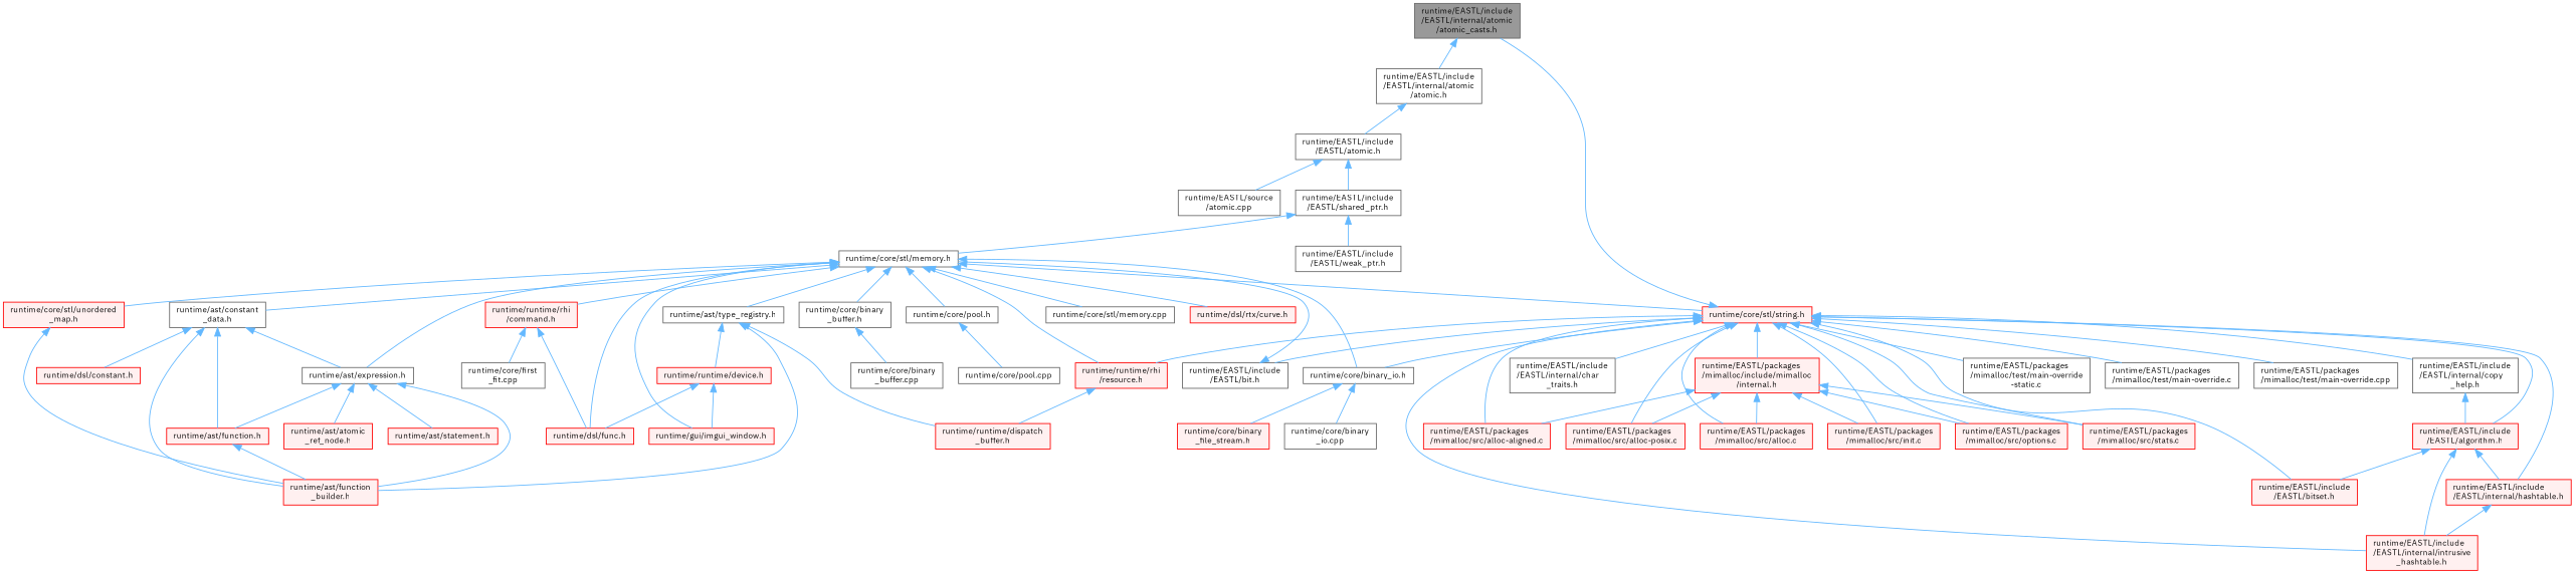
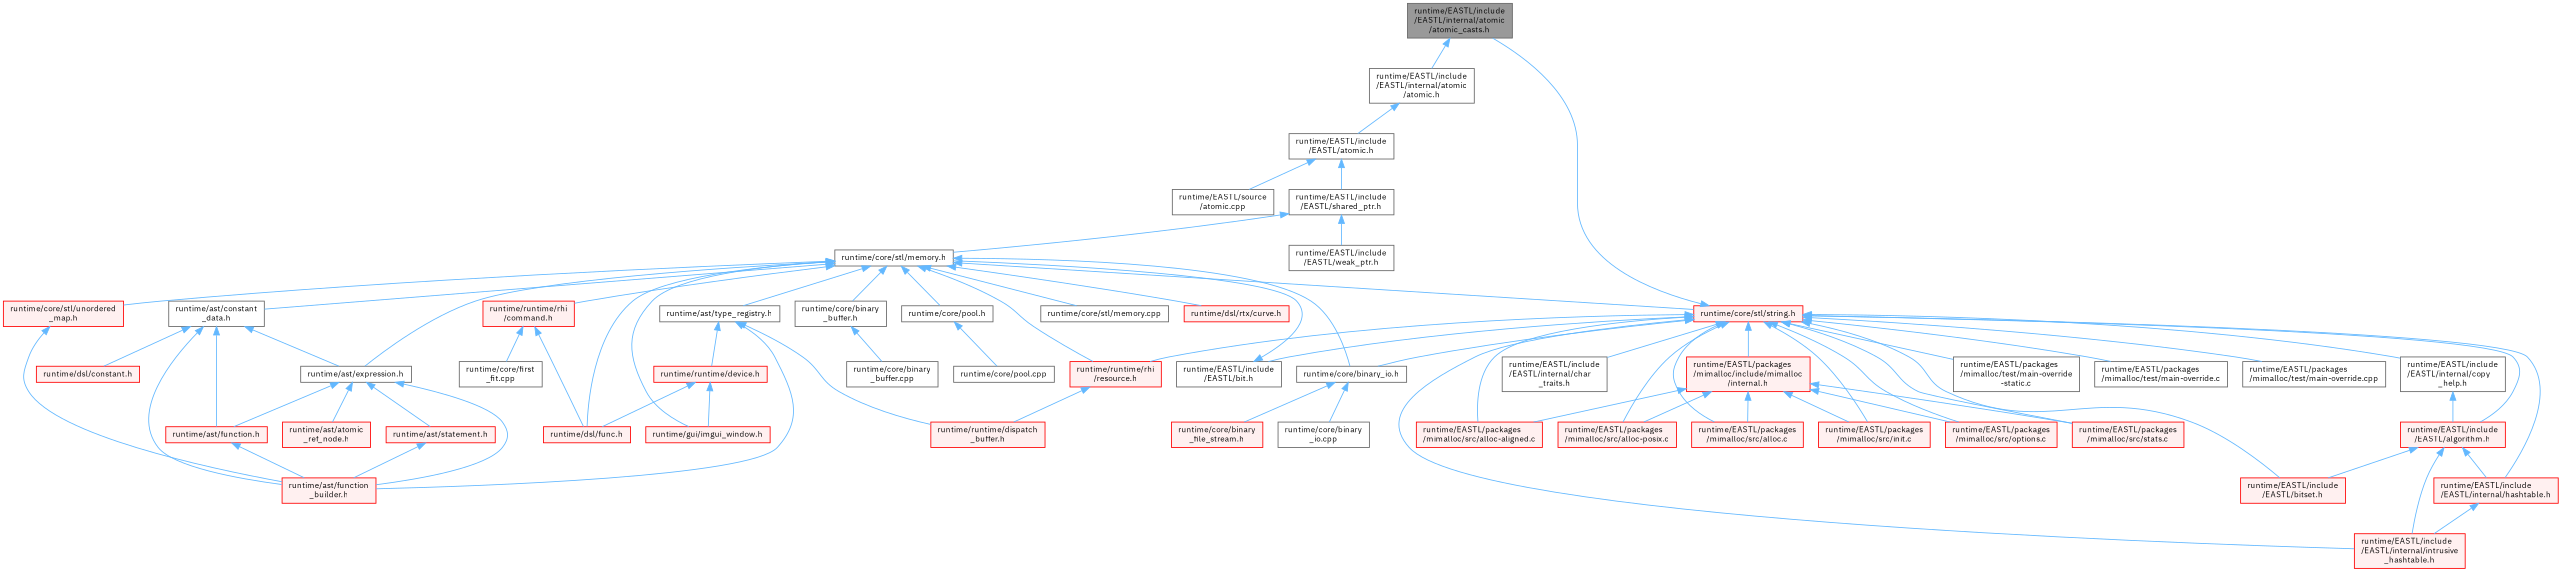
  digraph {
    fontname="IBM Plex Sans"
    node [color=red fillcolor="#FFF0F0" fontname="IBM Plex Sans" fontsize=10 shape=box style=filled]
    edge [color=steelblue1 dir=back fontname="IBM Plex Sans" fontsize=10 labelfontname=Helvetica labelfontsize=10 style=solid]
    n1 [color=gray40 fillcolor=grey60 fontcolor=black height=0.2 label="runtime/EASTL/include\l/EASTL/internal/atomic\l/atomic_casts.h" width=0.4]
    n2 [color=grey40 fillcolor=white height=0.2 label="runtime/EASTL/include\l/EASTL/internal/atomic\l/atomic.h" width=0.4]
    n3 [color=grey40 fillcolor=white height=0.2 label="runtime/EASTL/include\l/EASTL/atomic.h" width=0.4]
    n4 [color=grey40 fillcolor=white height=0.2 label="runtime/EASTL/include\l/EASTL/shared_ptr.h" width=0.4]
    n5 [color=grey40 fillcolor=white height=0.2 label="runtime/EASTL/source\l/atomic.cpp" width=0.4]
    n6 [color=grey40 fillcolor=white height=0.2 label="runtime/EASTL/include\l/EASTL/weak_ptr.h" width=0.4]
    n7 [color=grey40 fillcolor=white height=0.2 label="runtime/core/stl/memory.h" width=0.4]
    n8 [color=grey40 fillcolor=white height=0.2 label="runtime/ast/constant\l_data.h" width=0.4]
    n9 [color=grey40 fillcolor=white height=0.2 label="runtime/ast/expression.h" width=0.4]
    n10 [color=grey40 fillcolor=white height=0.2 label="runtime/ast/type_registry.h" width=0.4]
    n11 [height=0.2 label="runtime/dsl/func.h" width=0.4]
    n12 [height=0.2 label="runtime/gui/imgui_window.h" width=0.4]
    n13 [color=grey40 fillcolor=white height=0.2 label="runtime/core/binary\l_buffer.h" width=0.4]
    n14 [color=grey40 fillcolor=white height=0.2 label="runtime/core/binary_io.h" width=0.4]
    n15 [color=grey40 fillcolor=white height=0.2 label="runtime/core/pool.h" width=0.4]
    n16 [color=grey40 fillcolor=white height=0.2 label="runtime/core/stl/memory.cpp" width=0.4]
    n17 [height=0.2 label="runtime/core/stl/string.h" width=0.4]
    n18 [height=0.2 label="runtime/runtime/rhi\l/resource.h" width=0.4]
    n19 [height=0.2 label="runtime/core/stl/unordered\l_map.h" width=0.4]
    n20 [height=0.2 label="runtime/dsl/rtx/curve.h" width=0.4]
    n21 [height=0.2 label="runtime/runtime/rhi\l/command.h" width=0.4]
    n22 [height=0.2 label="runtime/ast/function.h" width=0.4]
    n23 [height=0.2 label="runtime/ast/function\l_builder.h" width=0.4]
    n24 [height=0.2 label="runtime/dsl/constant.h" width=0.4]
    n25 [height=0.2 label="runtime/ast/atomic\l_ref_node.h" width=0.4]
    n26 [height=0.2 label="runtime/ast/statement.h" width=0.4]
    n27 [height=0.2 label="runtime/runtime/device.h" width=0.4]
    n28 [height=0.2 label="runtime/runtime/dispatch\l_buffer.h" width=0.4]
    n29 [color=grey40 fillcolor=white height=0.2 label="runtime/core/binary\l_buffer.cpp" width=0.4]
    n30 [height=0.2 label="runtime/core/binary\l_file_stream.h" width=0.4]
    n31 [color=grey40 fillcolor=white height=0.2 label="runtime/core/binary\l_io.cpp" width=0.4]
    n32 [color=grey40 fillcolor=white height=0.2 label="runtime/core/pool.cpp" width=0.4]
    n33 [height=0.2 label="runtime/EASTL/include\l/EASTL/algorithm.h" width=0.4]
    n34 [height=0.2 label="runtime/EASTL/include\l/EASTL/bitset.h" width=0.4]
    n35 [height=0.2 label="runtime/EASTL/include\l/EASTL/internal/hashtable.h" width=0.4]
    n36 [height=0.2 label="runtime/EASTL/include\l/EASTL/internal/intrusive\l_hashtable.h" width=0.4]
    n37 [color=grey40 fillcolor=white height=0.2 label="runtime/EASTL/include\l/EASTL/bit.h" width=0.4]
    n38 [color=grey40 fillcolor=white height=0.2 label="runtime/EASTL/include\l/EASTL/internal/char\l_traits.h" width=0.4]
    n39 [color=grey40 fillcolor=white height=0.2 label="runtime/EASTL/include\l/EASTL/internal/copy\l_help.h" width=0.4]
    n40 [height=0.2 label="runtime/EASTL/packages\l/mimalloc/include/mimalloc\l/internal.h" width=0.4]
    n41 [height=0.2 label="runtime/EASTL/packages\l/mimalloc/src/alloc-aligned.c" width=0.4]
    n42 [height=0.2 label="runtime/EASTL/packages\l/mimalloc/src/alloc-posix.c" width=0.4]
    n43 [height=0.2 label="runtime/EASTL/packages\l/mimalloc/src/alloc.c" width=0.4]
    n44 [height=0.2 label="runtime/EASTL/packages\l/mimalloc/src/init.c" width=0.4]
    n45 [height=0.2 label="runtime/EASTL/packages\l/mimalloc/src/options.c" width=0.4]
    n46 [height=0.2 label="runtime/EASTL/packages\l/mimalloc/src/stats.c" width=0.4]
    n47 [color=grey40 fillcolor=white height=0.2 label="runtime/EASTL/packages\l/mimalloc/test/main-override\l-static.c" width=0.4]
    n48 [color=grey40 fillcolor=white height=0.2 label="runtime/EASTL/packages\l/mimalloc/test/main-override.c" width=0.4]
    n49 [color=grey40 fillcolor=white height=0.2 label="runtime/EASTL/packages\l/mimalloc/test/main-override.cpp" width=0.4]
    n50 [color=grey40 fillcolor=white height=0.2 label="runtime/core/first\l_fit.cpp" width=0.4]
    n1 -> n2
    n2 -> n3
    n3 -> n4
    n3 -> n5
    n4 -> n6
    n4 -> n7
    n7 -> n8
    n7 -> n9
    n7 -> n10
    n7 -> n11
    n7 -> n12
    n7 -> n13
    n7 -> n14
    n7 -> n15
    n7 -> n16
    n7 -> n17
    n7 -> n18
    n7 -> n19
    n7 -> n20
    n7 -> n21
    n8 -> n9
    n8 -> n22
    n8 -> n23
    n8 -> n24
    n9 -> n22
    n9 -> n23
    n9 -> n25
    n9 -> n26
    n10 -> n23
    n10 -> n27
    n10 -> n28
    n13 -> n29
    n14 -> n30
    n14 -> n31
    n15 -> n32
    n17 -> n1
    n17 -> n14
    n17 -> n18
    n17 -> n33
    n17 -> n34
    n17 -> n35
    n17 -> n36
    n17 -> n37
    n17 -> n38
    n17 -> n39
    n17 -> n40
    n17 -> n41
    n17 -> n42
    n17 -> n43
    n17 -> n44
    n17 -> n45
    n17 -> n46
    n17 -> n47
    n17 -> n48
    n17 -> n49
    n18 -> n28
    n19 -> n23
    n21 -> n11
    n21 -> n50
    n22 -> n23
+   n26 -> n23
    n27 -> n11
    n27 -> n12
    n33 -> n34
    n33 -> n35
    n33 -> n36
    n35 -> n36
    n37 -> n7
    n39 -> n33
    n40 -> n41
    n40 -> n42
    n40 -> n43
    n40 -> n44
    n40 -> n45
    n40 -> n46
  }
